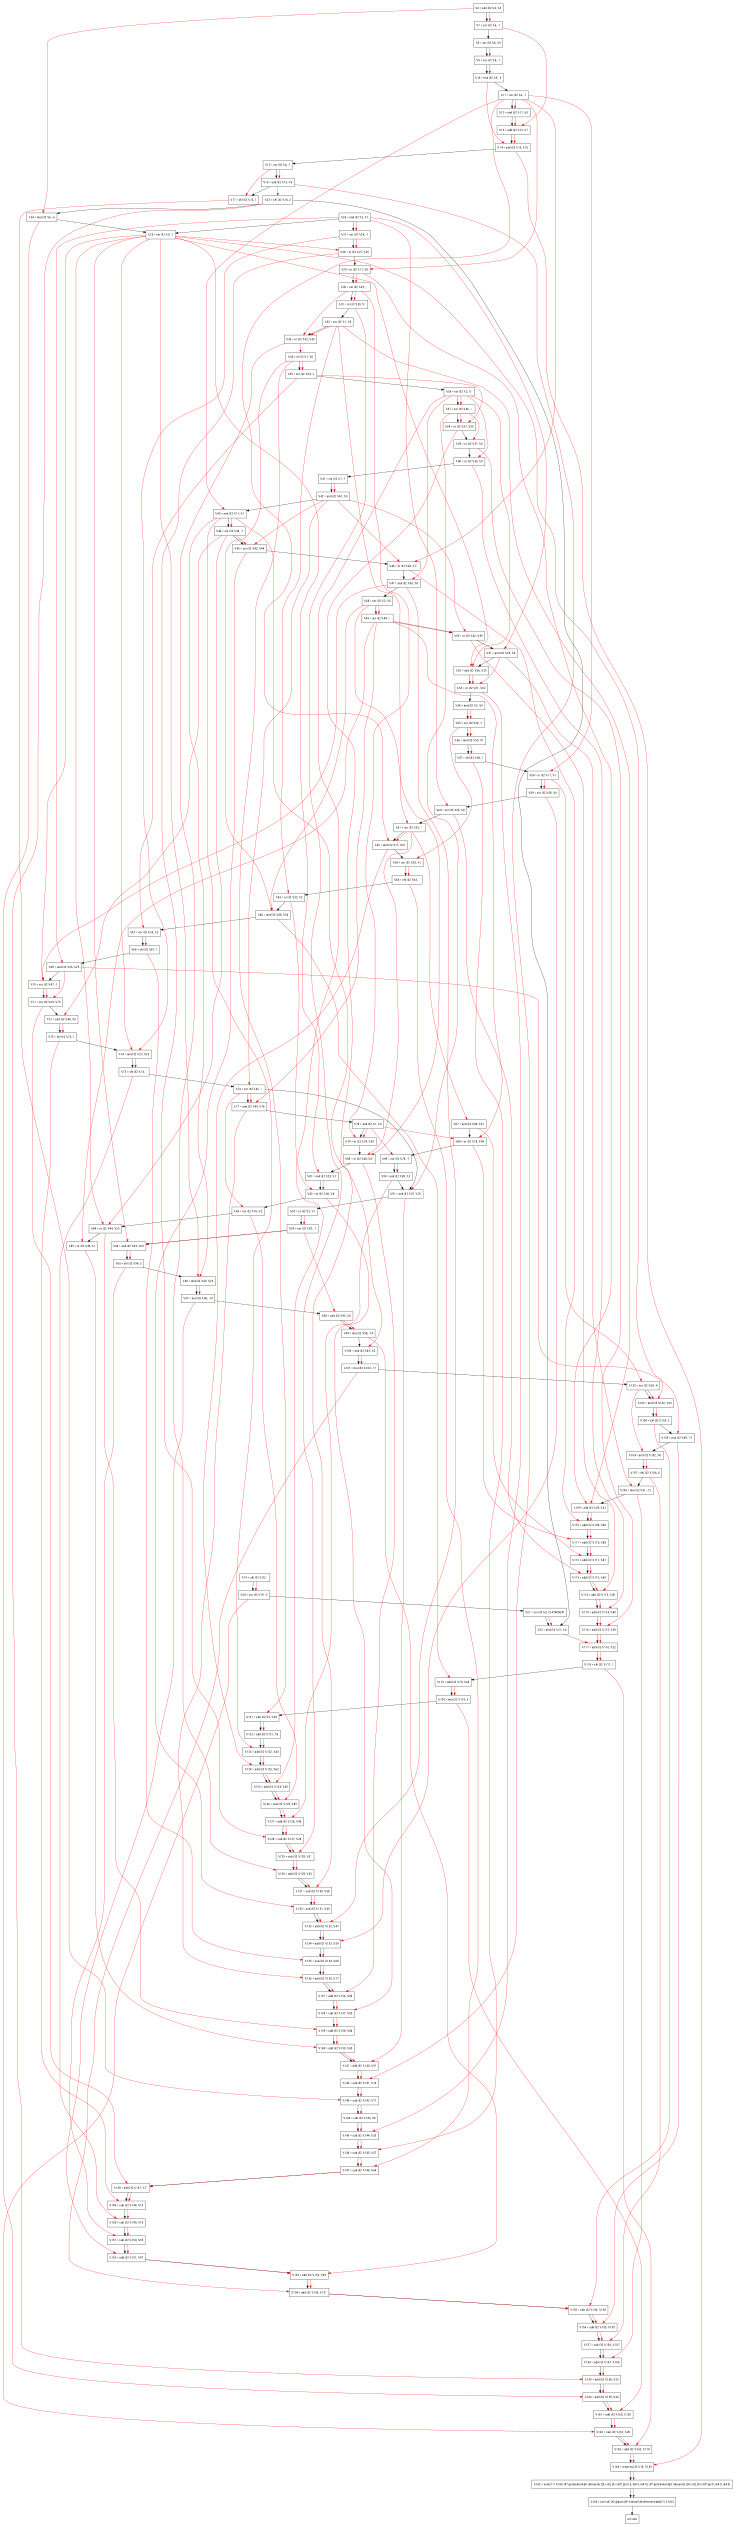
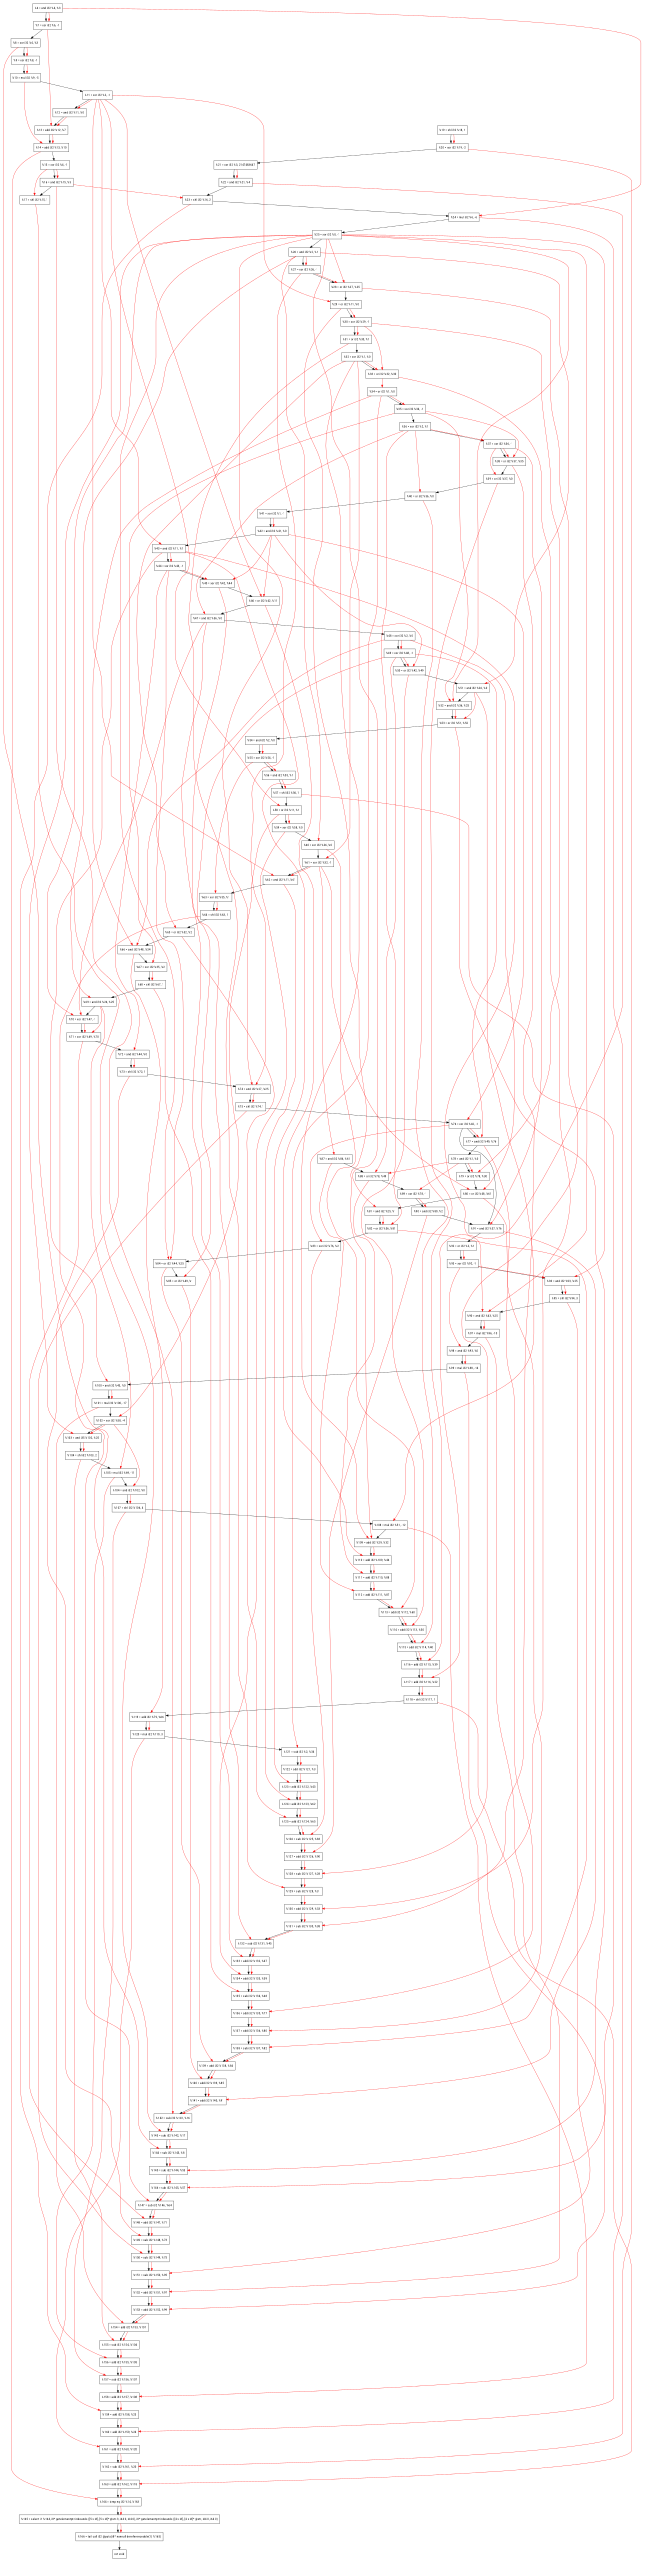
  digraph {
    fontname="Roboto Condensed"
    node [fontname="Roboto Condensed" shape=record]
    edge [fontname="Roboto Condensed" color=red]
    n1 [label="  %6 = and i32 %4, %3"]
    n2 [label="  %7 = xor i32 %6, -1"]
    n3 [label="  %24 = mul i32 %6, -6"]
    n4 [label="  %8 = xor i32 %4, %3"]
    n5 [label="  %13 = add i32 %12, %7"]
    n6 [label="  %25 = xor i32 %0, -1"]
    n7 [label="  %160 = add i32 %159, %24"]
    n8 [label="  %9 = xor i32 %8, -1"]
    n9 [label="  %144 = sub i32 %143, %8"]
    n10 [label="  %14 = add i32 %13, %10"]
    n11 [label="  %10 = mul i32 %9, -5"]
    n12 [label="  %145 = sub i32 %144, %53"]
    n13 [label="  %11 = xor i32 %2, -1"]
    n14 [label="  %12 = and i32 %11, %0"]
    n15 [label="  %29 = or i32 %11, %0"]
    n16 [label="  %43 = and i32 %11, %1"]
    n17 [label="  %46 = or i32 %42, %11"]
    n18 [label="  %58 = or i32 %11, %1"]
    n19 [label="  %62 = and i32 %11, %61"]
    n20 [label="  %15 = xor i32 %4, -1"]
    n21 [label="  %164 = icmp eq i32 %14, %163"]
    n22 [label="  %30 = xor i32 %29, -1"]
    n23 [label="  %109 = add i32 %29, %32"]
    n24 [label="%90 = and i32 %43, %25"]
    n25 [label="  %44 = xor i32 %43, -1"]
    n26 [label="  %100 = and i32 %43, %0"]
    n27 [label="  %123 = add i32 %122, %43"]
    n28 [label="  %47 = and i32 %36, %0"]
    n29 [label="  %110 = add i32 %109, %46"]
    n30 [label="  %59 = xor i32 %58, %0"]
    n31 [label="%102 = xor i32 %58, -4"]
    n32 [label="  %63 = xor i32 %55, %1"]
    n33 [label="  %124 = add i32 %123, %62"]
    n34 [label="  %16 = and i32 %15, %3"]
    n35 [label="  %17 = shl i32 %15, 1"]
    n36 [label="  %165 = select i1 %164, i8* getelementptr inbounds ([5 x i8], [5 x i8]* @str.3, i64 0, i64 0), i8* getelementptr inbounds ([4 x i8], [4 x i8]* @str, i64 0, i64 0)"]
    n37 [label="  %23 = shl i32 %16, 2"]
    n38 [label="  %142 = sub i32 %141, %16"]
    n39 [label="  %143 = sub i32 %142, %17"]
    n40 [label="  %159 = add i32 %158, %23"]
    n41 [label="  %19 = shl i32 %18, 1"]
    n42 [label="  %20 = xor i32 %19, -2"]
    n43 [label="  %21 = xor i32 %3, 2147483647"]
    n44 [label="  %162 = sub i32 %161, %20"]
    n45 [label="  %22 = and i32 %21, %4"]
    n46 [label="  %163 = add i32 %162, %118"]
    n47 [label="  %117 = add i32 %116, %22"]
    n48 [label="  %118 = shl i32 %117, 1"]
    n49 [label="  %26 = and i32 %2, %1"]
    n50 [label="  %28 = or i32 %27, %25"]
    n51 [label="  %52 = and i32 %36, %25"]
    n52 [label="  %74 = and i32 %27, %25"]
    n53 [label="  %81 = and i32 %25, %1"]
    n54 [label="  %84 = or i32 %44, %25"]
    n55 [label="  %94 = and i32 %93, %25"]
    n56 [label="%103 = and i35 %102, %25"]
    n57 [label="  %70 = xor i32 %47, -1"]
    n58 [label="  %161 = add i32 %160, %120"]
    n59 [label="  %69 = and i32 %26, %25"]
    n60 [label="  %27 = xor i32 %26, -1"]
    n61 [label="  %51 = and i32 %26, %0"]
    n62 [label="  %60 = xor i32 %26, %0"]
    n63 [label="  %128 = sub i32 %127, %28"]
    n64 [label="  %53 = or i32 %51, %52"]
    n65 [label="  %71 = xor i32 %69, %70"]
    n66 [label="  %105 = mul i32 %69, -11"]
    n67 [label="  %75 = shl i32 %74, 1"]
    n68 [label="  %82 = or i32 %36, %81"]
    n69 [label="  %85 = or i32 %49, %1"]
    n70 [label="  %139 = add i32 %138, %84"]
    n71 [label="  %95 = shl i32 %94, 3"]
    n72 [label="  %97 = mul i32 %96, -10"]
    n73 [label="  %104 = shl i32 %103, 2"]
    n74 [label="  %108 = mul i32 %51, -12"]
    n75 [label="  %61 = xor i32 %32, -1"]
    n76 [label="  %113 = add i32 %112, %60"]
    n77 [label="  %129 = sub i32 %128, %31"]
    n78 [label="  %31 = or i32 %30, %1"]
    n79 [label="  %33 = or i32 %32, %30"]
    n80 [label="  %79 = or i32 %78, %30"]
    n81 [label="  %32 = xor i32 %1, %0"]
    n82 [label="  %34 = or i32 %1, %0"]
    n83 [label="  %130 = add i32 %129, %33"]
    n84 [label="  %80 = or i32 %48, %61"]
    n85 [label="  %65 = or i32 %32, %2"]
    n86 [label="  %87 = and i32 %86, %61"]
    n87 [label="  %66 = and i32 %48, %34"]
    n88 [label="  %125 = add i32 %124, %65"]
    n89 [label="  %35 = xor i32 %34, -1"]
    n90 [label="  %121 = sub i32 %2, %34"]
    n91 [label="  %131 = sub i32 %130, %38"]
    n92 [label="  %36 = xor i32 %2, %1"]
    n93 [label="  %38 = or i32 %37, %35"]
    n94 [label="  %67 = xor i32 %35, %2"]
    n95 [label="  %119 = add i32 %79, %66"]
    n96 [label="  %122 = add i32 %121, %3"]
    n97 [label="  %37 = xor i32 %36, -1"]
    n98 [label="  %40 = or i32 %36, %0"]
    n99 [label="  %39 = or i32 %37, %0"]
    n100 [label="  %68 = shl i32 %67, 1"]
    n101 [label="  %91 = and i32 %37, %76"]
    n102 [label="  %41 = xor i32 %1, -1"]
    n103 [label="  %115 = add i32 %114, %40"]
    n104 [label="  %48 = xor i32 %2, %0"]
    n105 [label="  %133 = add i32 %132, %47"]
    n106 [label="  %83 = xor i32 %76, %2"]
    n107 [label="  %138 = sub i32 %137, %82"]
    n108 [label="  %116 = add i32 %115, %39"]
    n109 [label="  %92 = or i32 %2, %1"]
    n110 [label="  %141 = add i32 %140, %91"]
    n111 [label="  %132 = sub i32 %131, %45"]
    n112 [label="  %42 = and i32 %41, %0"]
    n113 [label="  %45 = xor i32 %42, %44"]
    n114 [label="  %50 = or i32 %42, %49"]
    n115 [label="  %76 = xor i32 %42, -1"]
    n116 [label="  %114 = add i32 %113, %50"]
    n117 [label="  %77 = and i32 %49, %76"]
    n118 [label="  %72 = and i32 %44, %0"]
    n119 [label="  %101 = mul i32 %100, -17"]
    n120 [label="  %73 = shl i32 %72, 1"]
    n121 [label="  %111 = add i32 %110, %88"]
    n122 [label="  %49 = xor i32 %48, -1"]
    n123 [label="  %134 = add i32 %133, %59"]
    n124 [label="  %88 = or i32 %78, %49"]
    n125 [label="  %137 = add i32 %136, %80"]
    n126 [label="  %78 = and i32 %1, %0"]
    n127 [label="  %136 = add i32 %135, %77"]
    n128 [label="  %140 = add i32 %139, %85"]
    n129 [label="  %89 = xor i32 %78, -1"]
    n130 [label="  %54 = and i32 %2, %0"]
    n131 [label="  %158 = add i32 %157, %108"]
    n132 [label="  %55 = xor i32 %54, -1"]
    n133 [label="  %146 = sub i32 %145, %57"]
    n134 [label="  %56 = and i32 %55, %1"]
    n135 [label="  %57 = shl i32 %56, 1"]
    n136 [label="  %64 = shl i32 %63, 1"]
    n137 [label="  %147 = sub i32 %146, %64"]
    n138 [label="%104 = and i32 %102, %0"]
    n139 [label="  %135 = sub i32 %134, %68"]
    n140 [label="  %112 = add i32 %111, %87"]
    n141 [label="  %148 = add i32 %147, %71"]
    n142 [label="  %126 = sub i32 %125, %83"]
    n143 [label="  %120 = mul i32 %119, 3"]
    n144 [label="  %156 = add i32 %155, %105"]
    n145 [label="  %149 = sub i32 %148, %73"]
    n146 [label="  %150 = sub i32 %149, %75"]
    n147 [label="  %151 = sub i32 %150, %95"]
    n148 [label="  %90 = and i32 %89, %2"]
    n149 [label="  %127 = add i32 %126, %90"]
    n150 [label="  %93 = xor i32 %92, -1"]
    n151 [label="  %98 = and i32 %93, %0"]
    n152 [label="  %99 = mul i32 %98, -14"]
    n153 [label="  %152 = add i32 %151, %97"]
    n154 [label="  %153 = add i32 %152, %99"]
    n155 [label="  %154 = add i32 %153, %101"]
    n156 [label="  %155 = sub i32 %154, %104"]
    n157 [label="  %107 = shl i32 %106, 4"]
    n158 [label="  %157 = sub i32 %156, %107"]
    n159 [label="  %166 = tail call i32 @puts(i8* nonnull dereferenceable(1) %165)"]
    n160 [label="  ret void"]
    n1 -> n2 [color=""]
    n1 -> n2
    n1 -> n3
    n2 -> n4 [color=""]
    n2 -> n5
    n3 -> n6 [color=""]
    n3 -> n7
    n4 -> n8 [color=""]
    n4 -> n8
+   n4 -> n9
    n5 -> n10 [color=""]
    n5 -> n10
    n6 -> n24
-   n49 -> n6 [color=""]
+   n6 -> n49 [color=""]
    n6 -> n50
    n6 -> n51
    n6 -> n52
    n6 -> n53
    n6 -> n54
    n6 -> n55
    n6 -> n56
    n6 -> n57
    n7 -> n58 [color=""]
    n7 -> n58
    n8 -> n11 [color=""]
    n8 -> n11
    n9 -> n12 [color=""]
    n9 -> n12
    n10 -> n20 [color=""]
    n10 -> n21
    n11 -> n10
    n11 -> n13 [color=""]
    n12 -> n133 [color=""]
    n12 -> n133
    n13 -> n14 [color=""]
    n13 -> n14
    n13 -> n15
    n13 -> n16
    n13 -> n17
    n13 -> n18
    n13 -> n19
    n14 -> n5 [color=""]
    n14 -> n5
    n15 -> n22 [color=""]
    n15 -> n22
    n15 -> n23
    n16 -> n24
    n16 -> n25 [color=""]
    n16 -> n25
    n16 -> n26
    n16 -> n27
    n17 -> n28 [color=""]
    n17 -> n29
    n18 -> n30 [color=""]
    n18 -> n30
    n18 -> n31
    n19 -> n32 [color=""]
    n19 -> n33
    n20 -> n34 [color=""]
    n20 -> n34
    n20 -> n35
    n21 -> n36 [color=""]
    n21 -> n36
    n22 -> n78 [color=""]
    n22 -> n78
    n22 -> n79
    n22 -> n80
    n23 -> n29 [color=""]
    n23 -> n29
    n24 -> n72 [color=""]
    n24 -> n72
    n25 -> n54
    n25 -> n113 [color=""]
    n25 -> n113
    n25 -> n118
    n26 -> n119 [color=""]
    n26 -> n119
    n27 -> n33 [color=""]
    n27 -> n33
    n28 -> n57
    n28 -> n104 [color=""]
    n28 -> n105
    n29 -> n121 [color=""]
    n29 -> n121
    n30 -> n62 [color=""]
    n30 -> n123
    n31 -> n56 [color=""]
    n31 -> n56
    n31 -> n138
    n32 -> n136 [color=""]
    n32 -> n136
    n33 -> n88 [color=""]
    n33 -> n88
    n34 -> n35 [color=""]
    n34 -> n37
    n34 -> n38
    n35 -> n39
    n36 -> n159 [color=""]
    n36 -> n159
    n37 -> n3 [color=""]
    n37 -> n40
    n38 -> n39 [color=""]
    n38 -> n39
    n39 -> n9 [color=""]
    n39 -> n9
    n40 -> n7 [color=""]
    n40 -> n7
    n41 -> n42 [color=""]
    n41 -> n42
    n42 -> n43 [color=""]
    n42 -> n44
    n43 -> n45 [color=""]
    n43 -> n45
    n44 -> n46 [color=""]
    n44 -> n46
-   n37 -> n45 [color=""]
+   n45 -> n37 [color=""]
    n45 -> n47
    n46 -> n21 [color=""]
    n46 -> n21
    n47 -> n48 [color=""]
    n47 -> n48
    n48 -> n46
    n48 -> n95 [color=""]
    n49 -> n59
    n49 -> n60 [color=""]
    n49 -> n60
    n49 -> n61
    n49 -> n62
    n50 -> n15 [color=""]
    n50 -> n63
    n51 -> n64 [color=""]
    n51 -> n64
    n52 -> n67 [color=""]
    n52 -> n67
    n53 -> n68 [color=""]
    n53 -> n68
    n54 -> n69 [color=""]
    n54 -> n70
    n55 -> n71 [color=""]
    n55 -> n71
    n56 -> n73 [color=""]
    n56 -> n73
    n57 -> n65 [color=""]
    n57 -> n65
    n58 -> n44 [color=""]
    n58 -> n44
    n59 -> n57 [color=""]
    n59 -> n65
    n59 -> n66
    n60 -> n50 [color=""]
    n60 -> n50
    n60 -> n52
    n61 -> n51 [color=""]
    n61 -> n64
    n61 -> n74
    n62 -> n75 [color=""]
    n62 -> n76
    n63 -> n77 [color=""]
    n63 -> n77
    n64 -> n12
    n64 -> n130 [color=""]
    n65 -> n118 [color=""]
    n65 -> n141
    n66 -> n138 [color=""]
    n66 -> n144
    n67 -> n115 [color=""]
    n67 -> n146
    n68 -> n106 [color=""]
    n68 -> n107
    n69 -> n128
    n70 -> n128 [color=""]
    n70 -> n128
    n71 -> n24 [color=""]
    n71 -> n147
    n72 -> n151 [color=""]
    n72 -> n153
    n73 -> n66 [color=""]
    n73 -> n156
    n74 -> n23 [color=""]
    n74 -> n131
    n75 -> n19 [color=""]
    n75 -> n19
    n75 -> n84
    n75 -> n86
    n76 -> n116 [color=""]
    n76 -> n116
    n77 -> n83 [color=""]
    n77 -> n83
    n78 -> n77
    n78 -> n81 [color=""]
    n79 -> n82
    n79 -> n83
    n80 -> n84 [color=""]
    n81 -> n23
    n81 -> n75
    n81 -> n79 [color=""]
    n81 -> n79
    n81 -> n85
    n82 -> n87
    n82 -> n89 [color=""]
    n82 -> n89
    n82 -> n90
    n83 -> n91 [color=""]
    n83 -> n91
    n84 -> n53 [color=""]
    n84 -> n125
    n85 -> n87 [color=""]
    n85 -> n88
    n86 -> n124 [color=""]
    n86 -> n140
    n87 -> n94 [color=""]
    n87 -> n95
    n88 -> n142 [color=""]
    n88 -> n142
    n89 -> n92 [color=""]
    n89 -> n93
    n89 -> n94
    n90 -> n96 [color=""]
    n90 -> n96
    n91 -> n111 [color=""]
    n91 -> n111
    n92 -> n28
-   n92 -> n51
+   n89 -> n51
    n92 -> n68
    n92 -> n97 [color=""]
    n92 -> n97
    n92 -> n98
    n93 -> n91
    n93 -> n99 [color=""]
    n94 -> n100 [color=""]
    n94 -> n100
    n95 -> n143 [color=""]
    n95 -> n143
    n96 -> n27 [color=""]
    n96 -> n27
    n97 -> n93 [color=""]
    n97 -> n93
    n97 -> n99
    n97 -> n101
    n98 -> n102 [color=""]
    n98 -> n103
    n99 -> n98 [color=""]
    n99 -> n108
    n100 -> n59 [color=""]
    n100 -> n139
    n101 -> n109 [color=""]
    n101 -> n110
    n102 -> n112 [color=""]
    n102 -> n112
    n103 -> n108 [color=""]
    n103 -> n108
    n104 -> n84
    n104 -> n87
    n104 -> n122 [color=""]
    n104 -> n122
    n105 -> n123 [color=""]
    n105 -> n123
    n106 -> n54 [color=""]
    n106 -> n142
    n107 -> n70 [color=""]
    n107 -> n70
    n108 -> n47 [color=""]
    n108 -> n47
    n109 -> n150 [color=""]
    n109 -> n150
    n110 -> n38 [color=""]
    n110 -> n38
    n111 -> n105 [color=""]
    n111 -> n105
    n112 -> n16 [color=""]
    n112 -> n17
    n112 -> n113
    n112 -> n114
    n112 -> n115
    n113 -> n17 [color=""]
    n113 -> n111
    n114 -> n61 [color=""]
    n114 -> n116
    n115 -> n101 [color=black]
    n115 -> n106
    n115 -> n117 [color=""]
    n115 -> n117
    n116 -> n103 [color=""]
    n116 -> n103
    n117 -> n126 [color=""]
    n117 -> n127
    n118 -> n120 [color=""]
    n118 -> n120
    n119 -> n31 [color=""]
    n119 -> n155
    n120 -> n52 [color=""]
    n120 -> n145
    n121 -> n140 [color=""]
    n121 -> n140
    n122 -> n69
    n122 -> n114 [color=""]
    n122 -> n114
    n122 -> n117
    n122 -> n124
    n123 -> n139 [color=""]
    n123 -> n139
    n124 -> n121
    n124 -> n129 [color=""]
    n125 -> n107 [color=""]
    n125 -> n107
    n126 -> n80 [color=""]
    n126 -> n80
    n126 -> n124
    n126 -> n129
    n127 -> n125 [color=""]
    n127 -> n125
    n128 -> n110 [color=""]
    n128 -> n110
    n129 -> n148 [color=""]
    n129 -> n148
    n130 -> n132 [color=""]
    n130 -> n132
    n131 -> n40 [color=""]
    n131 -> n40
    n132 -> n32
    n132 -> n134 [color=""]
    n132 -> n134
    n133 -> n137 [color=""]
    n133 -> n137
    n134 -> n135 [color=""]
    n134 -> n135
    n135 -> n18 [color=""]
    n135 -> n133
    n136 -> n85 [color=""]
    n136 -> n137
    n137 -> n141 [color=""]
    n137 -> n141
    n138 -> n157 [color=""]
    n138 -> n157
    n139 -> n127 [color=""]
    n139 -> n127
    n140 -> n76 [color=""]
    n140 -> n76
    n141 -> n145 [color=""]
    n141 -> n145
    n142 -> n149 [color=""]
    n142 -> n149
    n143 -> n58
    n143 -> n90 [color=""]
    n144 -> n158 [color=""]
    n144 -> n158
    n145 -> n146 [color=""]
    n145 -> n146
    n146 -> n147 [color=""]
    n146 -> n147
    n147 -> n153 [color=""]
    n147 -> n153
    n148 -> n101 [color=""]
    n148 -> n149
    n149 -> n63 [color=""]
    n149 -> n63
    n150 -> n55 [color=""]
    n150 -> n55
    n150 -> n151
    n151 -> n152 [color=""]
    n151 -> n152
    n152 -> n26 [color=""]
    n152 -> n154
    n153 -> n154 [color=""]
    n153 -> n154
    n154 -> n155 [color=""]
    n154 -> n155
    n155 -> n156 [color=""]
    n155 -> n156
    n156 -> n144 [color=""]
    n156 -> n144
    n157 -> n74 [color=""]
    n157 -> n158
    n158 -> n131 [color=""]
    n158 -> n131
    n159 -> n160 [color=""]
  }
